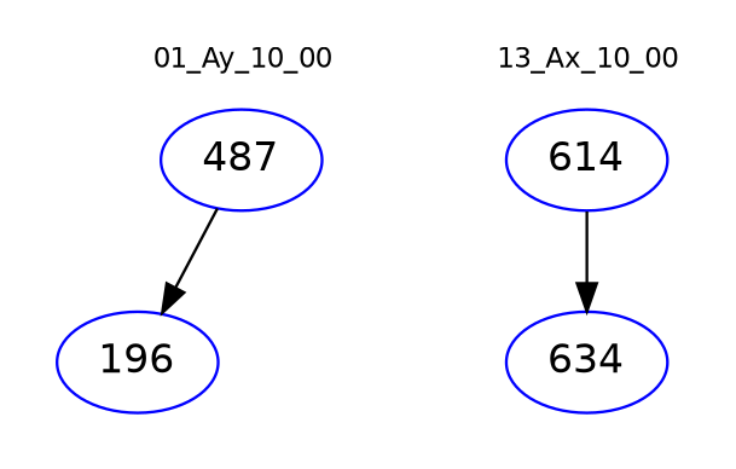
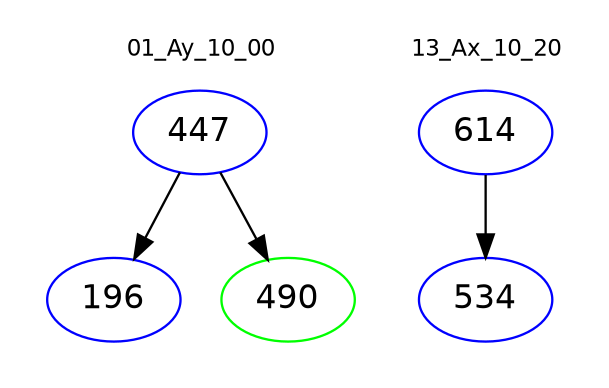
  digraph {
    fontname="DejaVu Sans"
    node [color=blue fontname="DejaVu Sans"]
    edge [color=black fontname="DejaVu Sans"]
-   n1 [label=487]
+   n1 [label=447]
    n2 [label=196]
+   n3 [color=green label=490]
    n4 [label=614]
-   n5 [label=634]
+   n5 [label=534]
    subgraph cluster_1 {
      color=white
      fontsize=10
      label="01_Ay_10_00"
      n1
      n2
+     n3
    }
    subgraph cluster_2 {
      color=white
      fontsize=10
-     label="13_Ax_10_00"
+     label="13_Ax_10_20"
      n4
      n5
    }
    n1 -> n2
+   n1 -> n3
    n4 -> n5
  }
